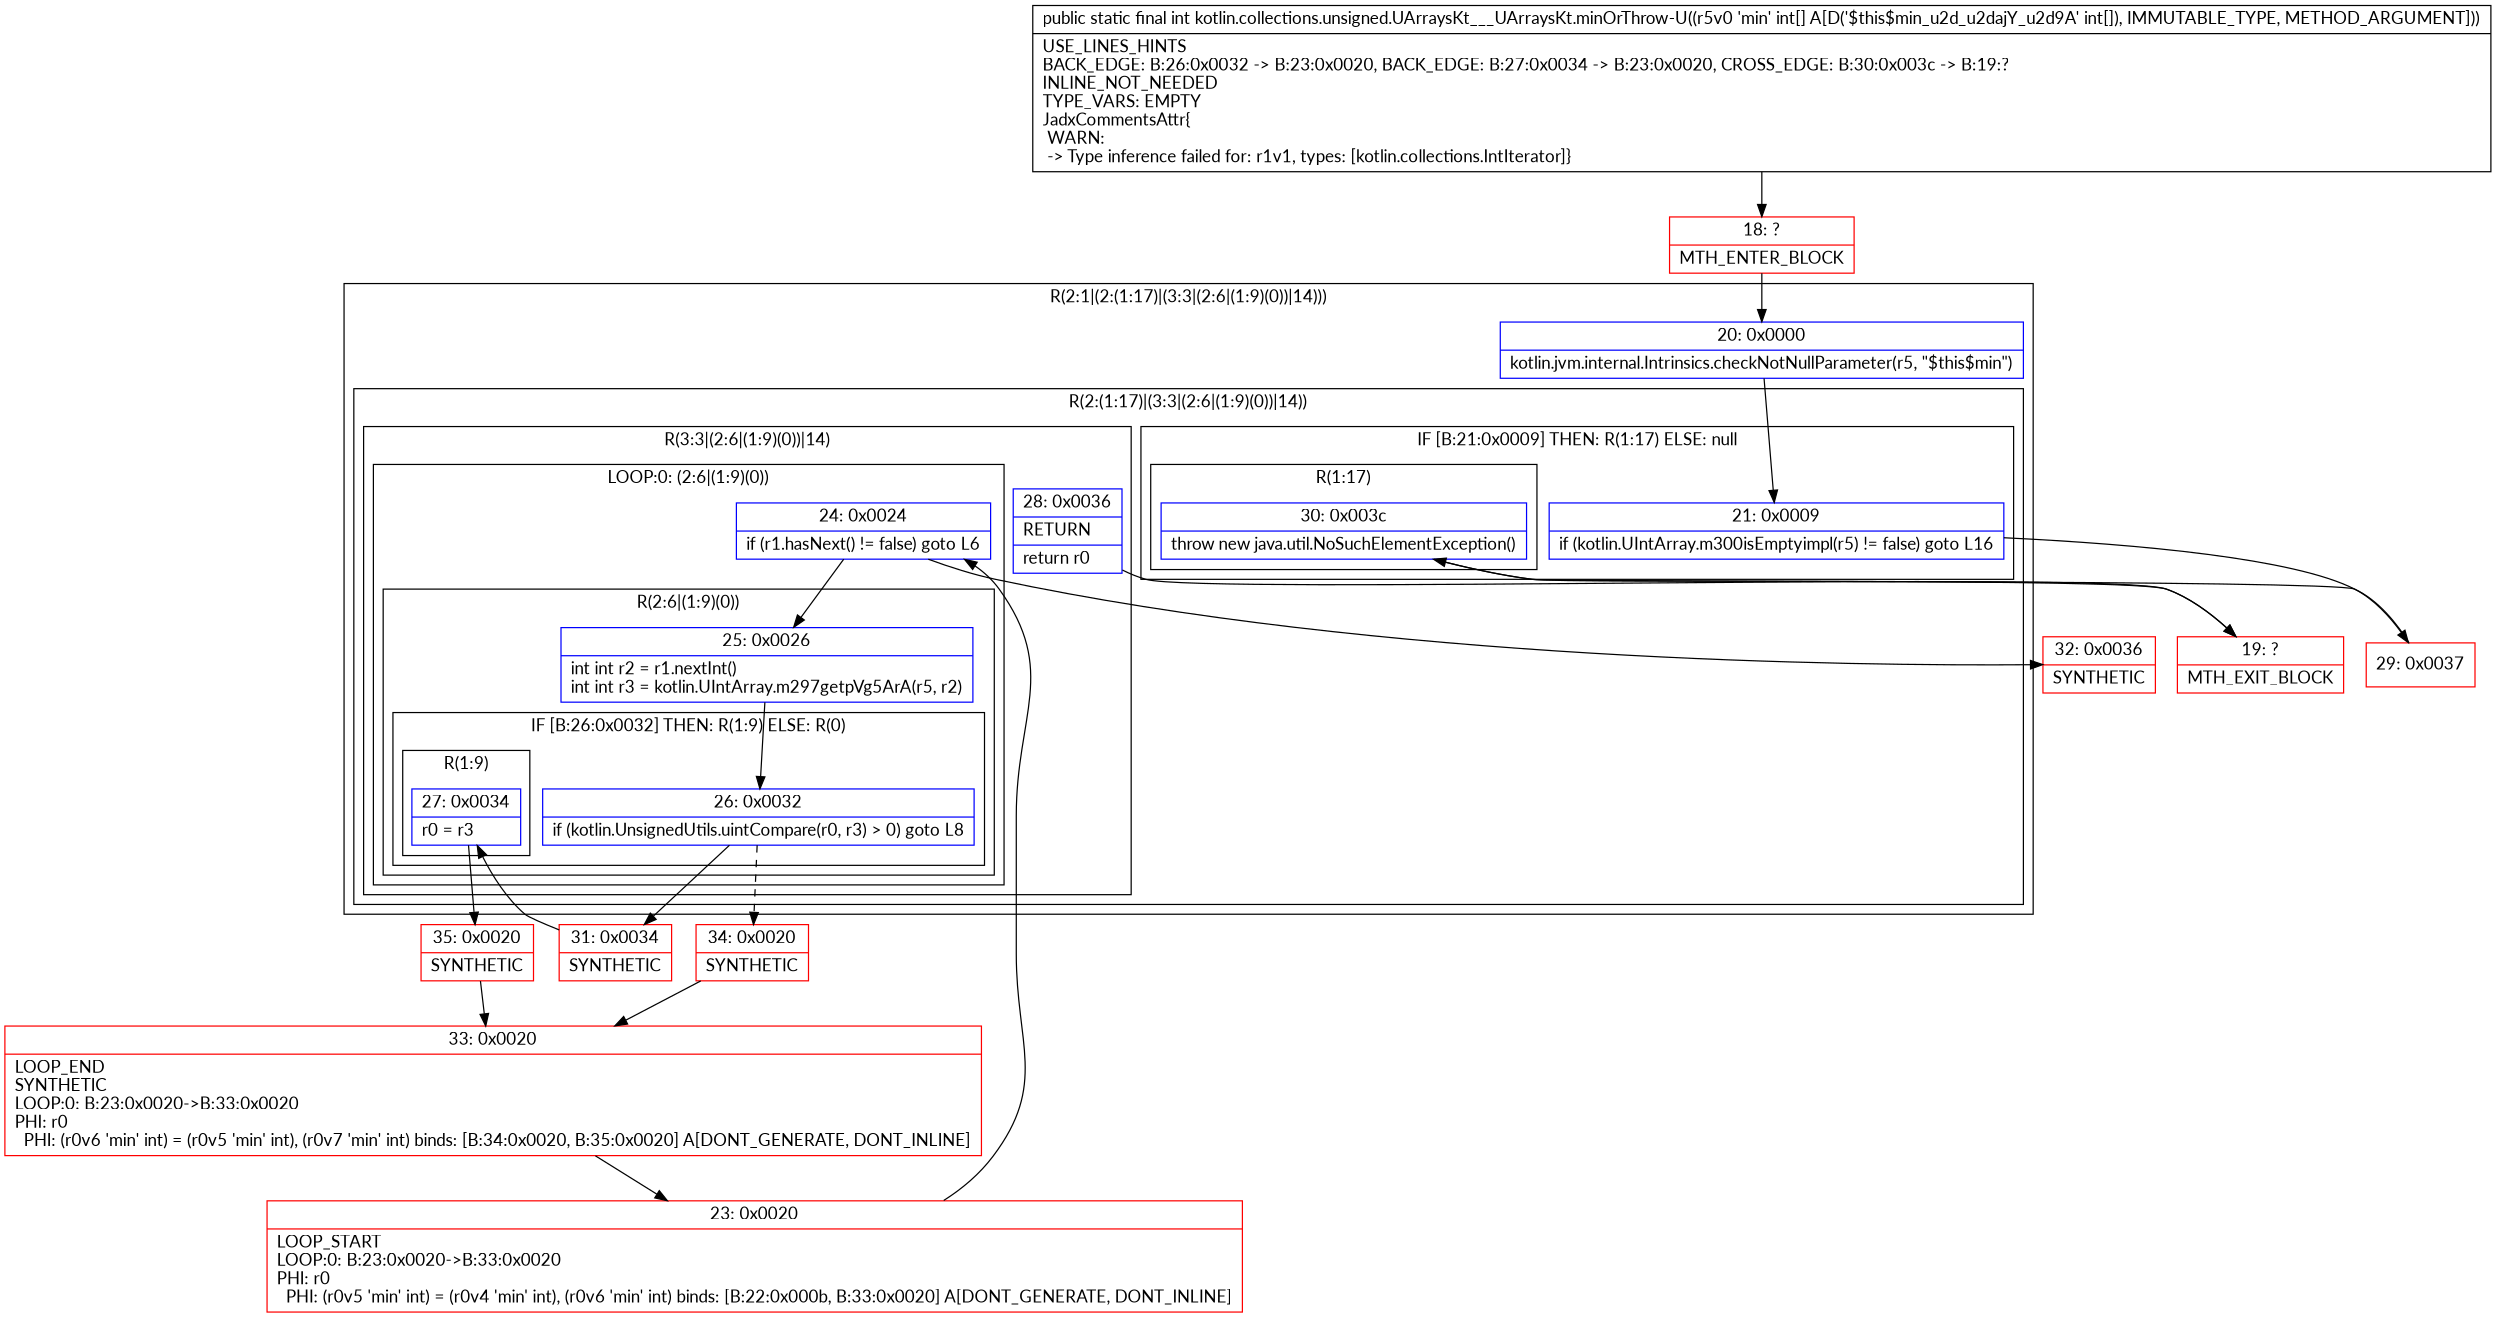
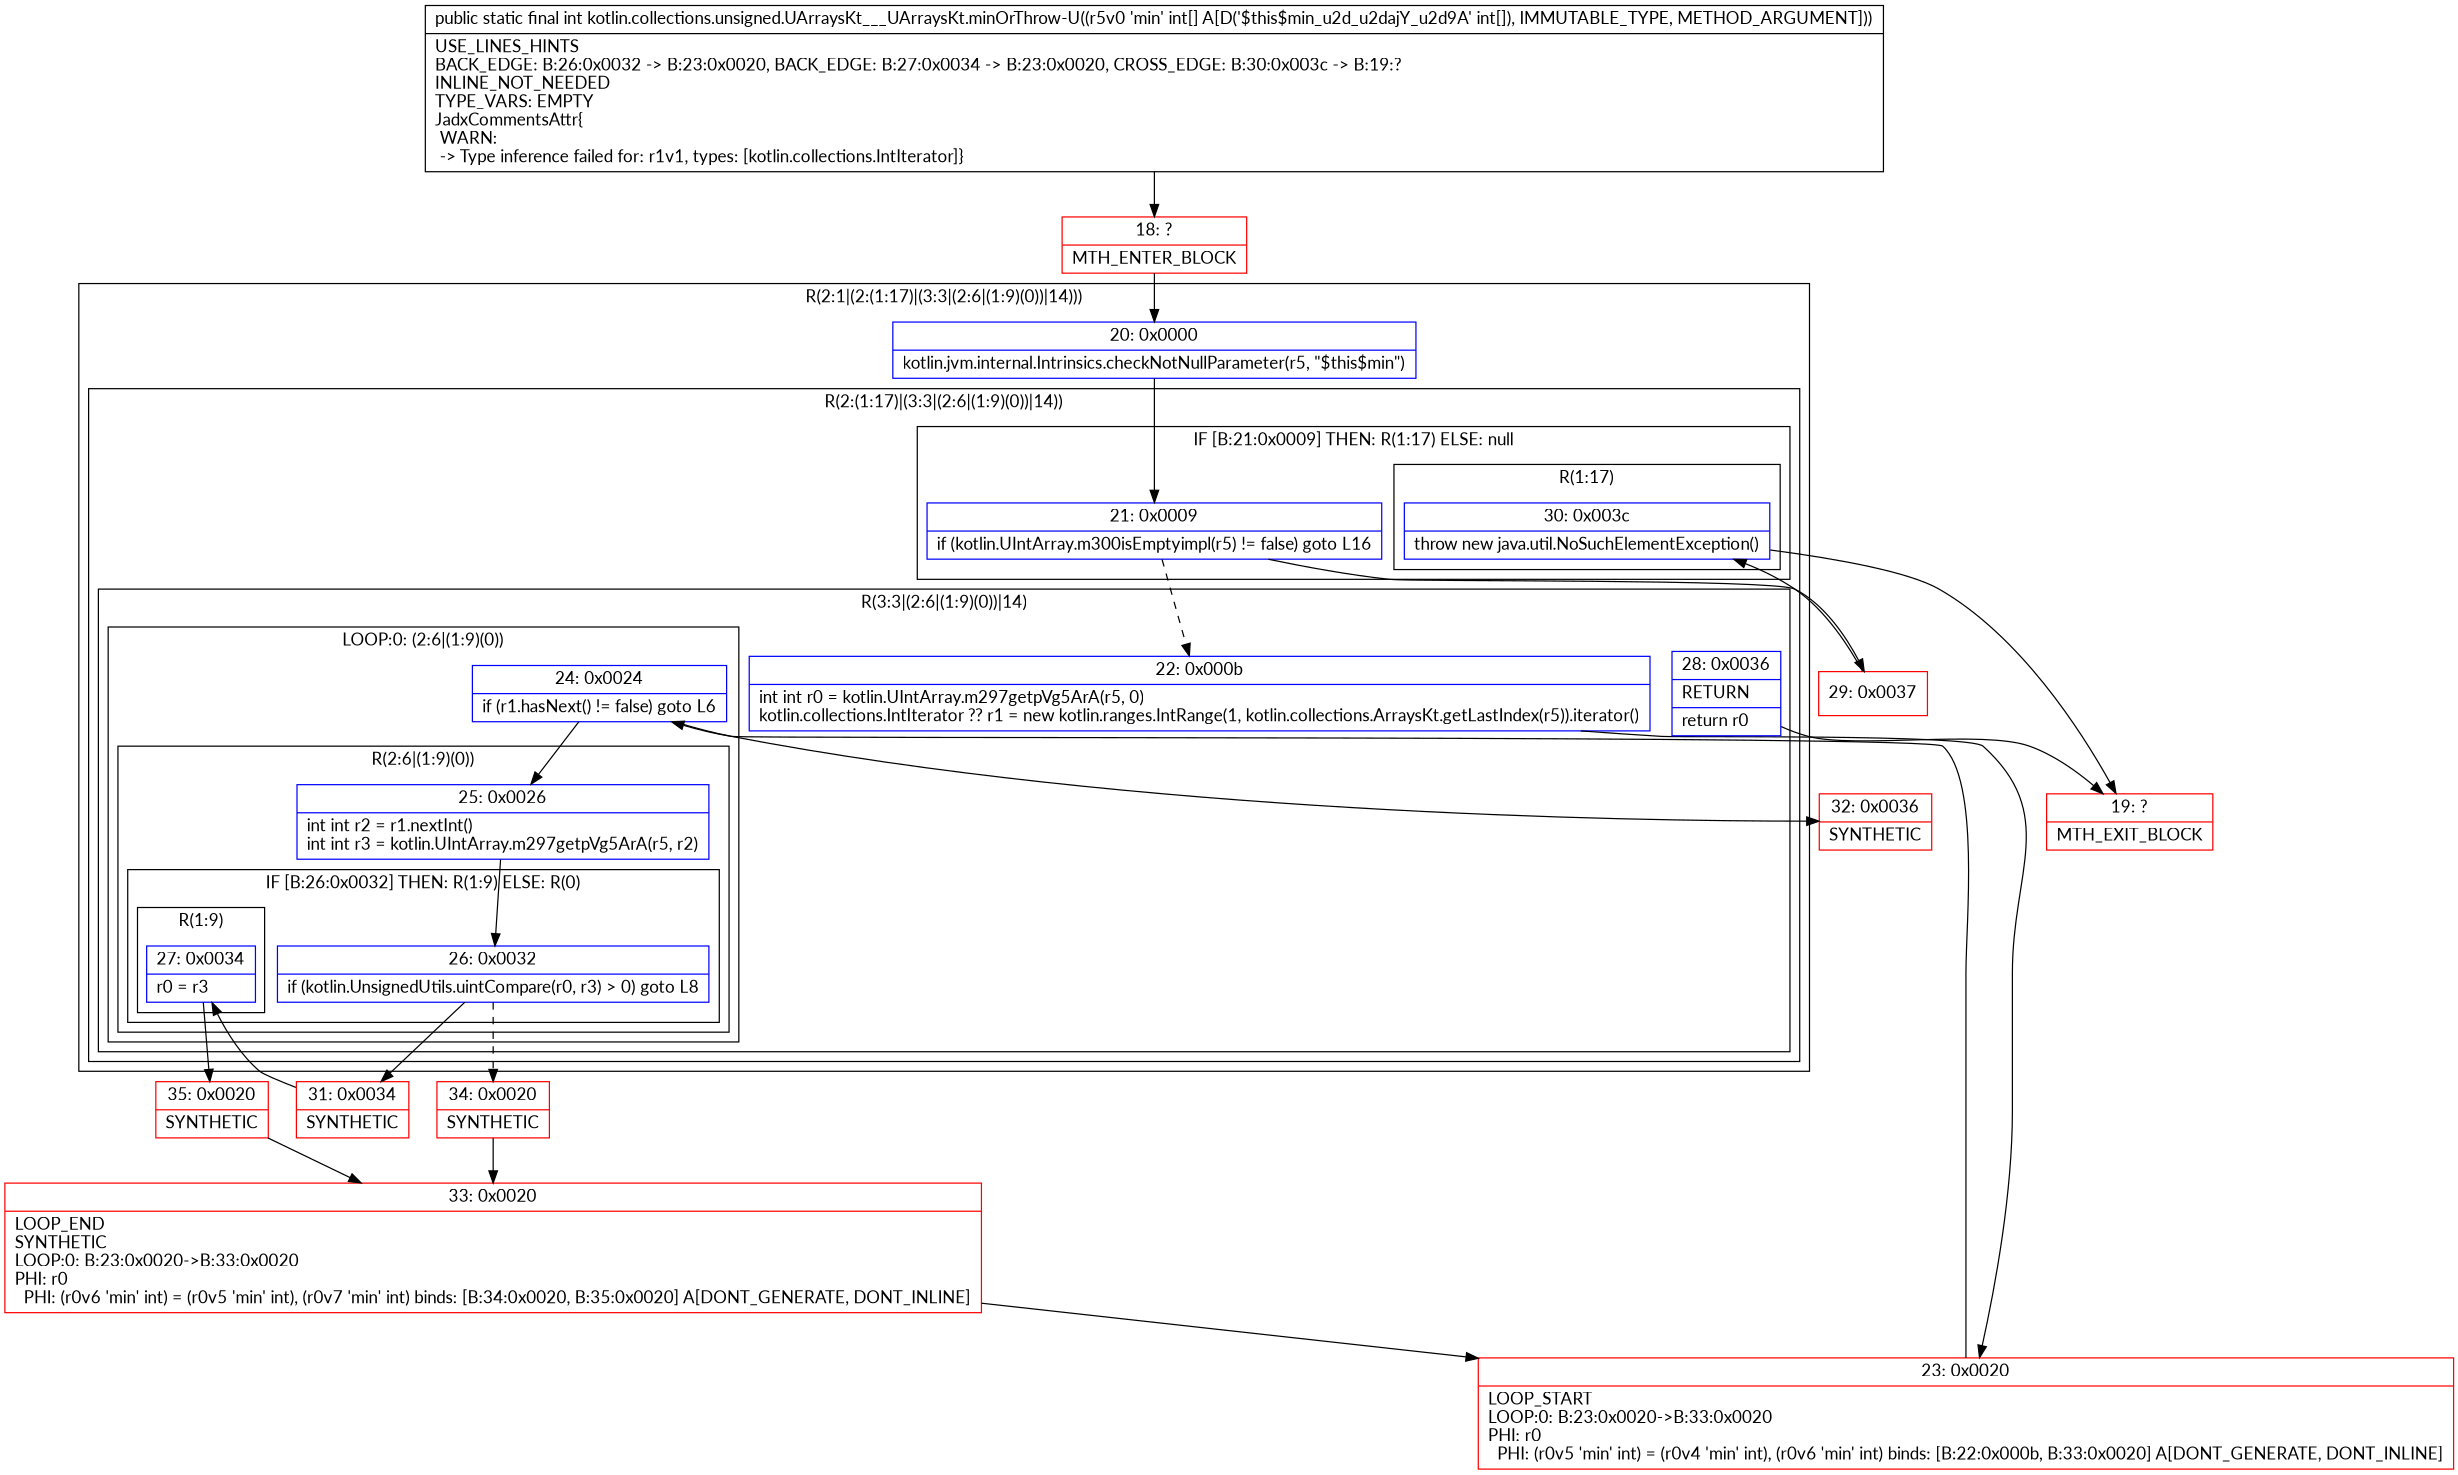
  digraph {
    fontname=Lato
    node [color=blue fontname=Lato shape=record]
    edge [fontname=Lato]
    n1 [label="{30\:\ 0x003c|throw new java.util.NoSuchElementException()\l}"]
    n2 [label="{21\:\ 0x0009|if (kotlin.UIntArray.m300isEmptyimpl(r5) != false) goto L16\l}"]
    n3 [label="{27\:\ 0x0034|r0 = r3\l}"]
    n4 [label="{26\:\ 0x0032|if (kotlin.UnsignedUtils.uintCompare(r0, r3) \> 0) goto L8\l}"]
    n5 [label="{25\:\ 0x0026|int int r2 = r1.nextInt()\lint int r3 = kotlin.UIntArray.m297getpVg5ArA(r5, r2)\l}"]
    n6 [label="{24\:\ 0x0024|if (r1.hasNext() != false) goto L6\l}"]
+   n7 [label="{22\:\ 0x000b|int int r0 = kotlin.UIntArray.m297getpVg5ArA(r5, 0)\lkotlin.collections.IntIterator ?? r1 = new kotlin.ranges.IntRange(1, kotlin.collections.ArraysKt.getLastIndex(r5)).iterator()\l}"]
    n8 [label="{28\:\ 0x0036|RETURN\l|return r0\l}"]
    n9 [label="{20\:\ 0x0000|kotlin.jvm.internal.Intrinsics.checkNotNullParameter(r5, \"$this$min\")\l}"]
    n10 [color=red label="{19\:\ ?|MTH_EXIT_BLOCK\l}"]
    n11 [color=red label="{29\:\ 0x0037}"]
    n12 [color=red label="{35\:\ 0x0020|SYNTHETIC\l}"]
    n13 [color=red label="{31\:\ 0x0034|SYNTHETIC\l}"]
    n14 [color=red label="{34\:\ 0x0020|SYNTHETIC\l}"]
    n15 [color=red label="{32\:\ 0x0036|SYNTHETIC\l}"]
    n16 [color=red label="{23\:\ 0x0020|LOOP_START\lLOOP:0: B:23:0x0020\-\>B:33:0x0020\lPHI: r0 \l  PHI: (r0v5 'min' int) = (r0v4 'min' int), (r0v6 'min' int) binds: [B:22:0x000b, B:33:0x0020] A[DONT_GENERATE, DONT_INLINE]\l}"]
    n17 [color=red label="{33\:\ 0x0020|LOOP_END\lSYNTHETIC\lLOOP:0: B:23:0x0020\-\>B:33:0x0020\lPHI: r0 \l  PHI: (r0v6 'min' int) = (r0v5 'min' int), (r0v7 'min' int) binds: [B:34:0x0020, B:35:0x0020] A[DONT_GENERATE, DONT_INLINE]\l}"]
    n18 [color=red label="{18\:\ ?|MTH_ENTER_BLOCK\l}"]
    n19 [label="{public static final int kotlin.collections.unsigned.UArraysKt___UArraysKt.minOrThrow\-U((r5v0 'min' int[] A[D('$this$min_u2d_u2dajY_u2d9A' int[]), IMMUTABLE_TYPE, METHOD_ARGUMENT]))  | USE_LINES_HINTS\lBACK_EDGE: B:26:0x0032 \-\> B:23:0x0020, BACK_EDGE: B:27:0x0034 \-\> B:23:0x0020, CROSS_EDGE: B:30:0x003c \-\> B:19:?\lINLINE_NOT_NEEDED\lTYPE_VARS: EMPTY\lJadxCommentsAttr\{\l WARN: \l \-\> Type inference failed for: r1v1, types: [kotlin.collections.IntIterator]\}\l}" color=""]
    subgraph cluster_1 {
      label="R(2:1|(2:(1:17)|(3:3|(2:6|(1:9)(0))|14)))"
      n9
      subgraph cluster_2 {
        label="R(2:(1:17)|(3:3|(2:6|(1:9)(0))|14))"
        subgraph cluster_3 {
          label="IF [B:21:0x0009] THEN: R(1:17) ELSE: null"
          n2
          subgraph cluster_4 {
            label="R(1:17)"
            n1
          }
        }
        subgraph cluster_5 {
          label="R(3:3|(2:6|(1:9)(0))|14)"
+         n7
          n8
          subgraph cluster_6 {
            label="LOOP:0: (2:6|(1:9)(0))"
            n6
            subgraph cluster_7 {
              label="R(2:6|(1:9)(0))"
              n5
              subgraph cluster_8 {
                label="IF [B:26:0x0032] THEN: R(1:9) ELSE: R(0)"
                n4
                subgraph cluster_9 {
                  label="R(1:9)"
                  n3
                }
                subgraph cluster_10 {
                  label="R(0)"
                }
              }
            }
          }
        }
      }
    }
    n1 -> n10
+   n2 -> n7 [style=dashed]
    n2 -> n11
    n3 -> n12
    n4 -> n13
    n4 -> n14 [style=dashed]
    n5 -> n4
    n6 -> n5
    n6 -> n15 [style=solid]
+   n7 -> n16
    n8 -> n10
    n9 -> n2
    n11 -> n1
    n12 -> n17
    n13 -> n3
    n14 -> n17
    n16 -> n6
    n17 -> n16
    n18 -> n9
    n19 -> n18
  }
